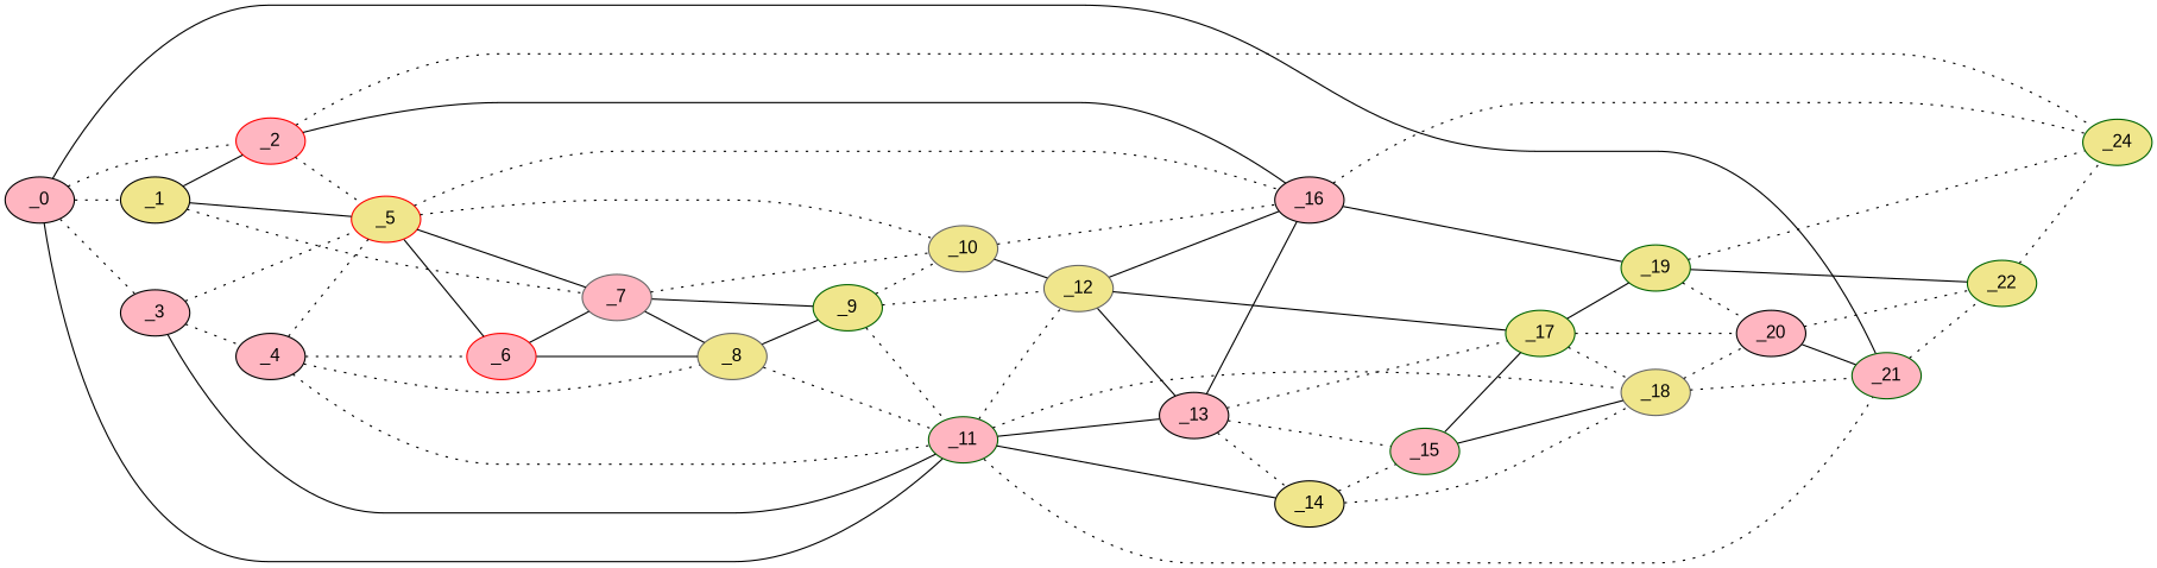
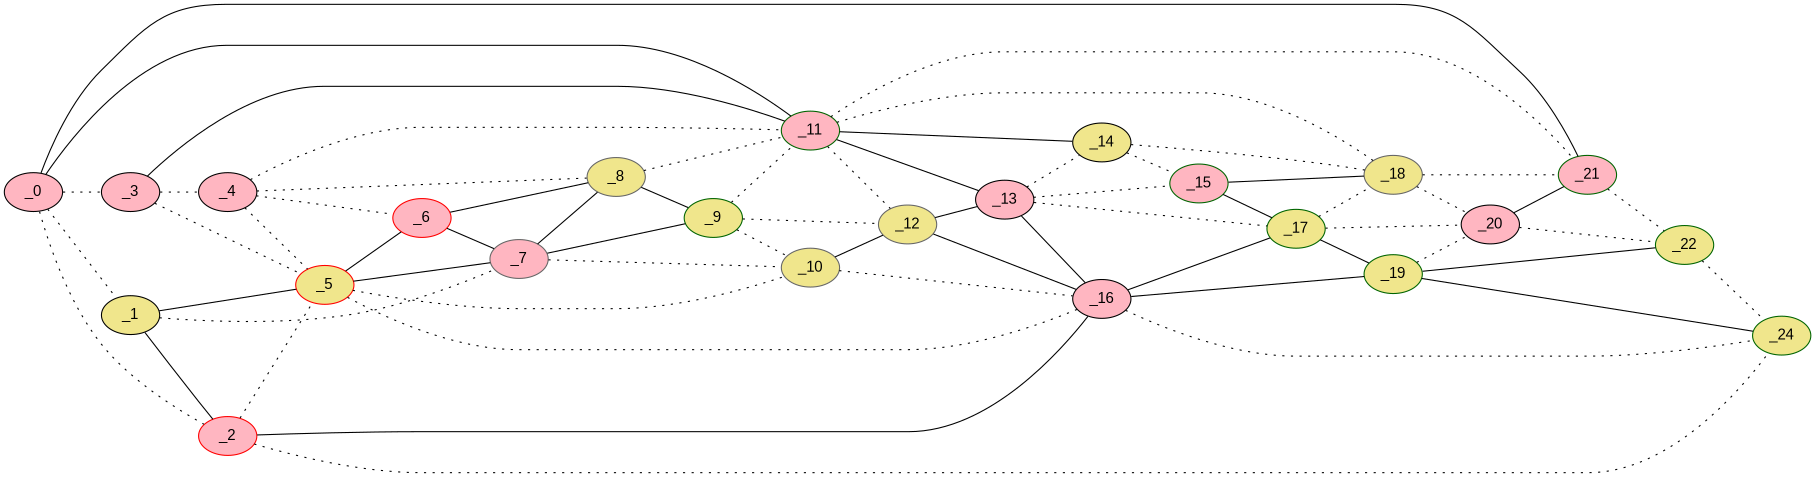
  graph {
    fontname="Liberation Sans"
    rankdir=LR
    node [color=black fillcolor=lightpink fontname="Liberation Sans" style=filled x=14 y=68]
    edge [fontname="Liberation Sans" style=dotted valence=2]
    _0 [x=5 y=59]
    _1 [fillcolor=khaki y=71]
    _2 [color=red y=84]
    _3 [x=22 y=59]
    _11 [color=darkgreen x=72 y=50]
    _21 [color=darkgreen x=115 y=43]
    _5 [color=red fillcolor=khaki x=43 y=75]
    _7 [color=gray40 x=52]
    _16 [x=90 y=73]
    _24 [color=darkgreen fillcolor=khaki x=126]
    _4 [x=37 y=58]
    _12 [color=gray40 fillcolor=khaki x=74 y=64]
    _13 [x=80 y=63]
    _14 [fillcolor=khaki x=83 y=51]
    _18 [color=gray40 fillcolor=khaki x=95 y=49]
    _22 [color=darkgreen fillcolor=khaki x=115 y=48]
    _6 [color=red x=47 y=69]
    _10 [color=gray40 fillcolor=khaki x=64 y=71]
    _17 [color=darkgreen fillcolor=khaki x=91 y=63]
    _19 [color=darkgreen fillcolor=khaki x=99]
    _8 [color=gray40 fillcolor=khaki x=54 y=56]
    _15 [color=darkgreen x=88 y=54]
    _20 [x=102 y=50]
    _9 [color=darkgreen fillcolor=khaki x=58 y=66]
    _0 -- _1 [valence=1]
    _0 -- _2 [valence=1]
    _0 -- _3
    _0 -- _11 [style=solid valence=1]
    _0 -- _21 [style=solid valence=1]
    _1 -- _2 [style=solid]
    _1 -- _5 [style=solid]
    _1 -- _7 [valence=1]
    _2 -- _5
    _2 -- _16 [style=solid]
    _2 -- _24 [valence=1]
    _3 -- _11 [style=solid]
    _3 -- _5
    _3 -- _4
    _11 -- _21
    _11 -- _12 [valence=1]
    _11 -- _13 [style=solid]
    _11 -- _14 [style=solid]
    _11 -- _18
    _21 -- _22
    _5 -- _7 [style=solid valence=1]
    _5 -- _16
    _5 -- _6 [style=solid]
    _5 -- _10 [valence=1]
    _7 -- _10
    _7 -- _8 [style=solid valence=1]
    _7 -- _9 [style=solid valence=1]
    _16 -- _24 [valence=1]
-   _12 -- _17 [style=solid]
+   _16 -- _17 [style=solid]
    _16 -- _19 [style=solid]
    _4 -- _11
    _4 -- _5
    _4 -- _6 [valence=1]
    _4 -- _8
    _12 -- _16 [style=solid]
    _12 -- _13 [style=solid]
    _13 -- _16 [style=solid]
    _13 -- _14
    _13 -- _17
    _13 -- _15
    _14 -- _18
    _14 -- _15
    _18 -- _21 [valence=1]
    _18 -- _20 [valence=1]
    _22 -- _24
    _6 -- _7 [style=solid]
    _6 -- _8 [style=solid valence=1]
    _10 -- _16 [valence=1]
    _10 -- _12 [style=solid]
    _17 -- _18
    _17 -- _19 [style=solid]
    _17 -- _20
-   _19 -- _24 [valence=1]
+   _19 -- _24 [style=solid valence=1]
    _19 -- _22 [style=solid valence=1]
    _19 -- _20 [valence=1]
    _8 -- _11 [valence=1]
    _8 -- _9 [style=solid]
    _15 -- _18 [style=solid]
    _15 -- _17 [style=solid]
    _20 -- _21 [style=solid valence=1]
    _20 -- _22
    _9 -- _11 [valence=1]
    _9 -- _12
    _9 -- _10 [valence=1]
  }
